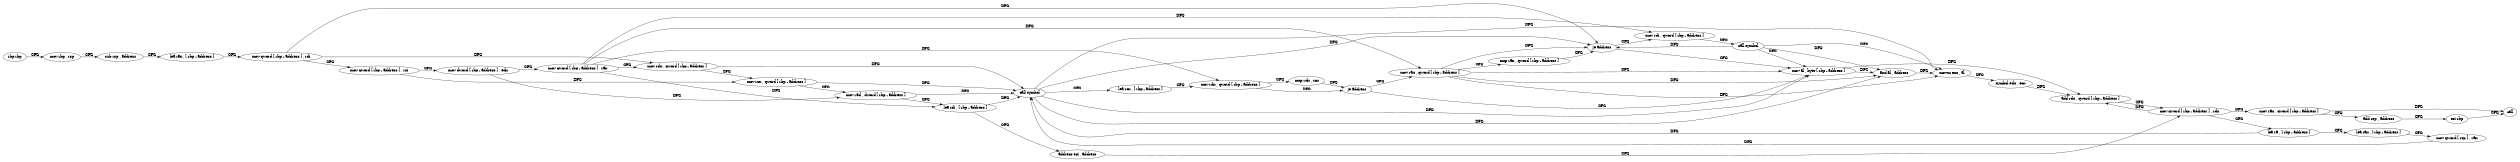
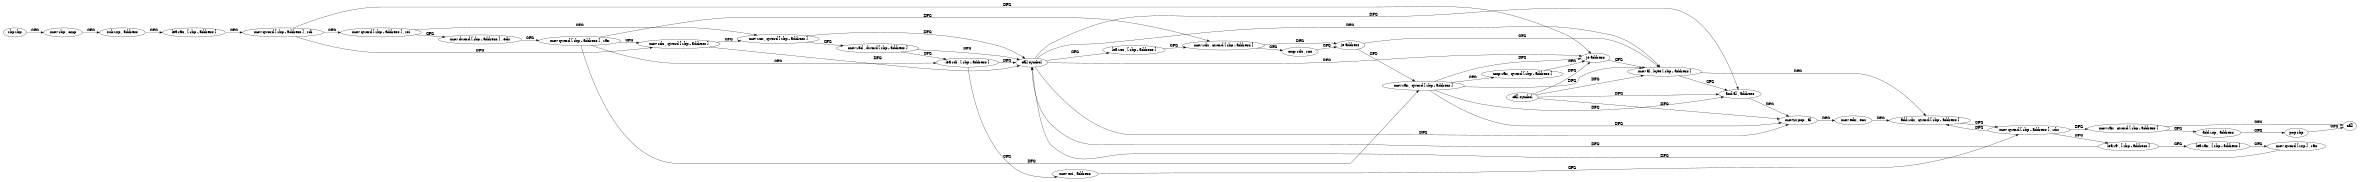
  digraph {
    rankdir=LR
    n1 [label="rbp rbp"]
-   n2 [label="mov rbp , rsp"]
+   n2 [label="mov rbp , cmp"]
    n3 [label="sub rsp , address"]
    n4 [label="lea rax , [ rbp - address ]"]
    n5 [label="mov qword [ rbp - address ] , rdi"]
    n6 [label="mov qword [ rbp - address ] , rsi"]
    n7 [label="mov rdx , qword [ rbp - address ]"]
    n8 [label="je address"]
    n9 [label="mov dword [ rbp - address ] , edx"]
    n10 [label="mov rcx , qword [ rbp - address ]"]
    n11 [label="call symbol"]
-   n12 [label="mov rdi , qword [ rbp - address ]"]
    n13 [label="mov al , byte [ rbp - address ]"]
    n14 [label="mov qword [ rbp - address ] , rax"]
    n15 [label="mov r8d , dword [ rbp - address ]"]
    n16 [label="lea rdi , [ rbp - address ]"]
    n17 [label="mov rdx , qword [ rbp - address ]"]
    n18 [label="mov rax , qword [ rbp - address ]"]
-   n19 [label="address esi , address"]
+   n19 [label="mov esi , address"]
    n20 [label="cmp rdx , rcx"]
    n21 [label="je address"]
    n22 [label="and al , address"]
-   n23 [label="movzx ecx , al"]
+   n23 [label="movzx pop , al"]
    n24 [label="cmp rax , qword [ rbp - address ]"]
    n25 [label="call symbol"]
    n26 [label="lea rcx , [ rbp - address ]"]
    n27 [label="mov qword [ rbp - address ] , rdx"]
    n28 [label="lea r9 , [ rbp - address ]"]
    n29 [label="lea rax , [ rbp - address ]"]
    n30 [label="mov qword [ rsp ] , rax"]
    n31 [label="add rdx , qword [ rbp - address ]"]
-   n32 [label="symbol edx , ecx"]
+   n32 [label="mov edx , ecx"]
    n33 [label="mov rax , qword [ rbp - address ]"]
    n34 [label="add rsp , address"]
    n35 [label=call]
-   n36 [label="esi rbp"]
+   n36 [label="pop rbp"]
    n1 -> n2 [label=CFG]
    n2 -> n3 [label=CFG]
    n3 -> n4 [label=CFG]
    n4 -> n5 [label=CFG]
    n5 -> n6 [label=CFG]
    n5 -> n7 [label=DFG]
    n5 -> n8 [label=DFG]
    n6 -> n9 [label=CFG]
-   n6 -> n10 [label=DFG]
+   n6 -> n10 [label=CFG]
    n7 -> n10 [label=CFG]
    n7 -> n11 [label=DFG]
-   n8 -> n12 [label=CFG]
    n8 -> n13 [label=CFG]
    n9 -> n14 [label=CFG]
-   n9 -> n15 [label=DFG]
    n10 -> n11 [label=DFG]
    n10 -> n15 [label=CFG]
    n11 -> n8 [label=DFG]
    n11 -> n13 [label=DFG]
    n11 -> n22 [label=DFG]
    n11 -> n23 [label=DFG]
    n11 -> n26 [label=CFG]
-   n12 -> n25 [label=DFG]
-   n13 -> n22 [label=DFG]
+   n13 -> n22 [label=CFG]
    n13 -> n31 [label=DFG]
    n14 -> n7 [label=CFG]
-   n14 -> n12 [label=DFG]
-   n14 -> n16 [label=DFG]
+   n14 -> n16 [label=CFG]
    n14 -> n17 [label=DFG]
    n14 -> n18 [label=DFG]
    n15 -> n11 [label=DFG]
    n15 -> n16 [label=CFG]
    n16 -> n11 [label=DFG]
    n16 -> n19 [label=CFG]
    n17 -> n20 [label=CFG]
    n17 -> n21 [label=DFG]
    n18 -> n8 [label=DFG]
    n18 -> n13 [label=DFG]
    n18 -> n22 [label=DFG]
    n18 -> n23 [label=DFG]
    n18 -> n24 [label=CFG]
    n19 -> n27 [label=CFG]
    n20 -> n21 [label=CFG]
    n21 -> n13 [label=CFG]
    n21 -> n18 [label=CFG]
    n22 -> n23 [label=DFG]
    n23 -> n32 [label=DFG]
    n24 -> n8 [label=CFG]
    n25 -> n8 [label=DFG]
    n25 -> n13 [label=DFG]
    n25 -> n22 [label=DFG]
    n25 -> n23 [label=DFG]
    n26 -> n17 [label=CFG]
-   n27 -> n28 [label=CFG]
+   n27 -> n28 [label=DFG]
    n27 -> n31 [label=DFG]
    n27 -> n33 [label=DFG]
    n28 -> n11 [label=DFG]
    n28 -> n29 [label=CFG]
    n29 -> n30 [label=CFG]
    n30 -> n11 [label=DFG]
    n31 -> n27 [label=CFG]
    n32 -> n31 [label=DFG]
    n33 -> n34 [label=CFG]
    n33 -> n35 [label=DFG]
    n34 -> n36 [label=CFG]
    n36 -> n35 [label=CFG]
  }
